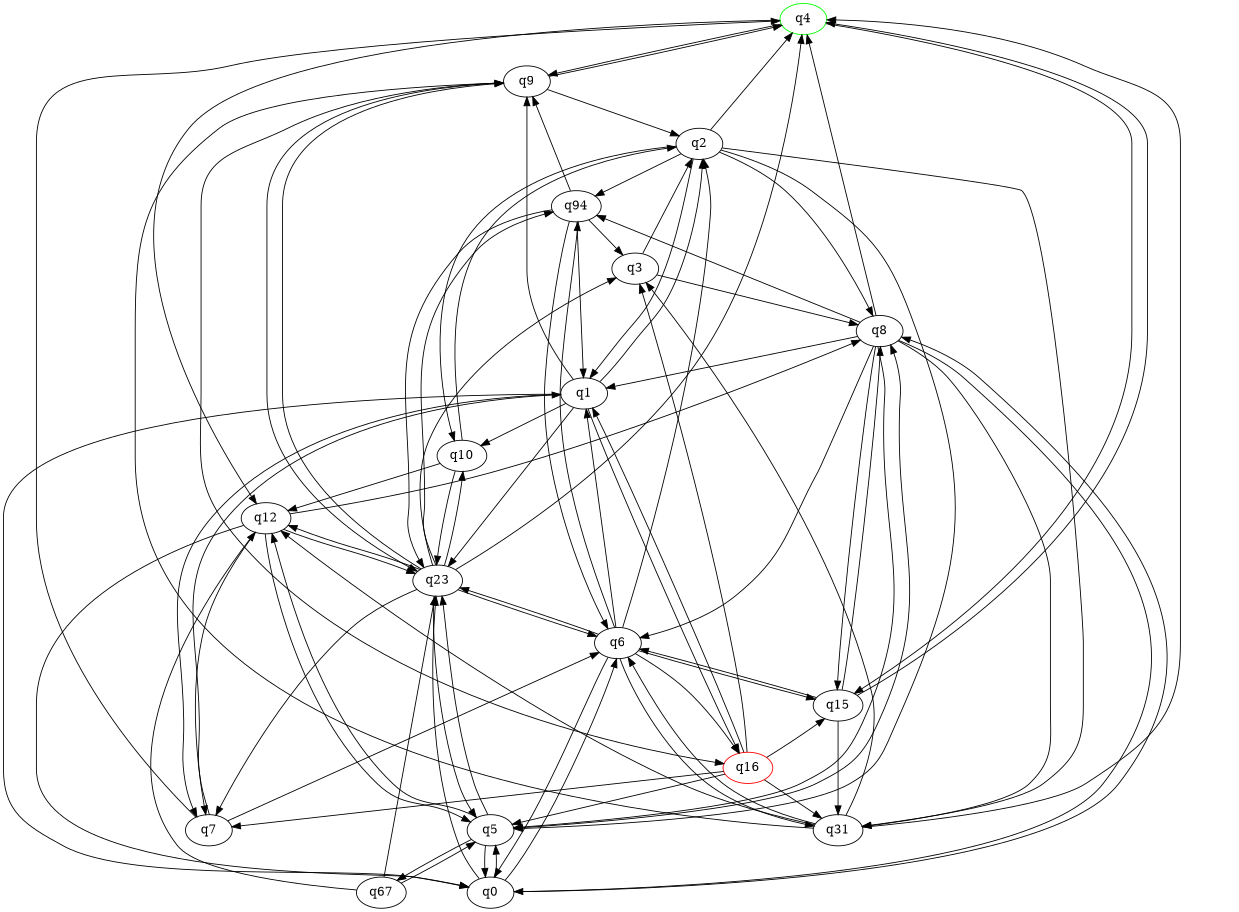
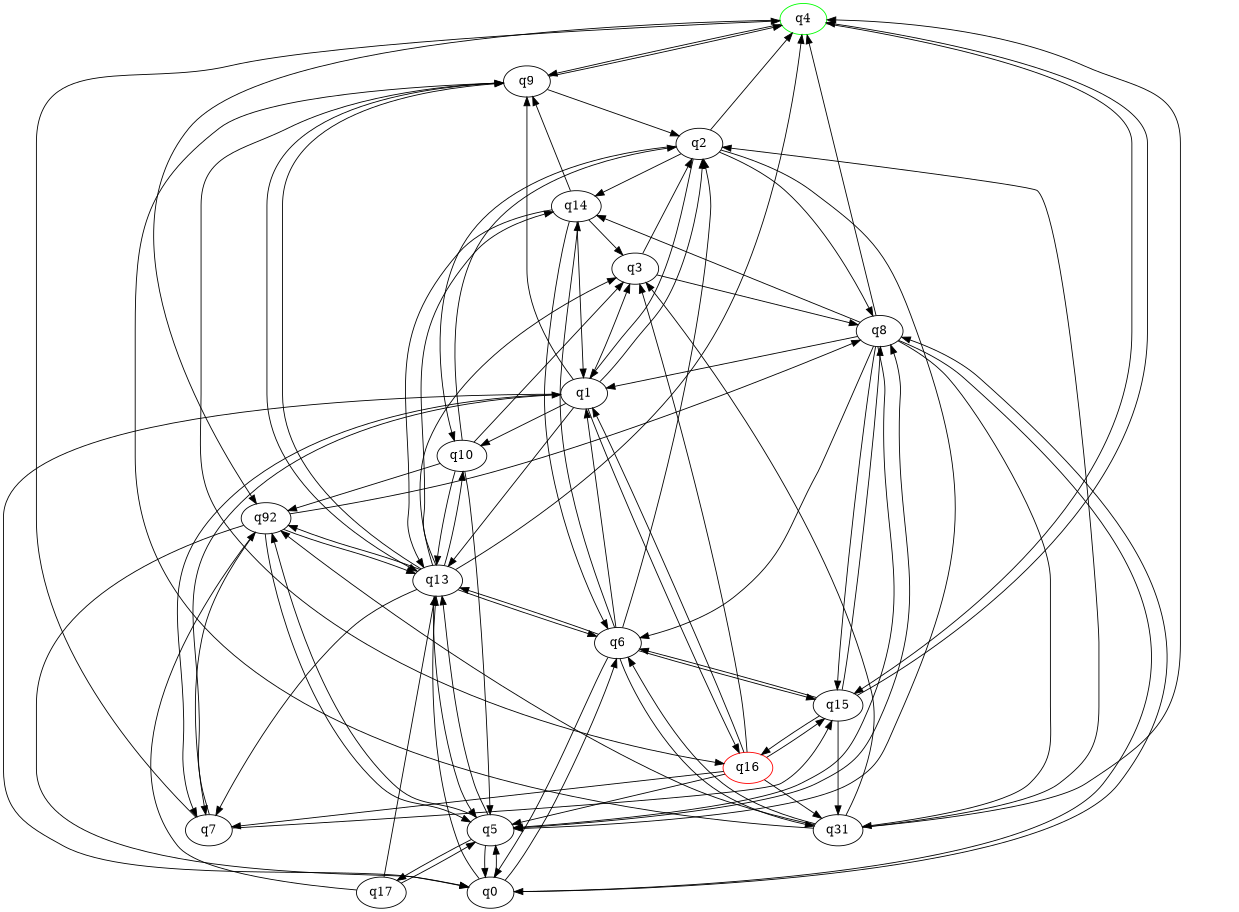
  digraph {
    q4 [color=green initial=1]
    q9
-   q12
+   q12 [label=q92]
    q15
    q16 [color=red final=1]
-   q13 [label=q23]
+   q13
    q2
    q5
    q7
    q0
    q8
    n12 [label=q31]
    q6
    q1
    q3
-   q17 [label=q67]
+   q17
    q10
-   q14 [label=q94]
+   q14
    q4 -> q9
    q4 -> q12
    q4 -> q15
    q9 -> q4
    q9 -> q16
    q9 -> q13
    q9 -> q2
    q12 -> q13
    q12 -> q5
    q12 -> q7
    q12 -> q0
    q12 -> q8
    q15 -> q4
-   q6 -> q16
+   q15 -> q16
    q15 -> q8
    q15 -> n12
    q15 -> q6
    q16 -> q15
    q16 -> q5
    q16 -> q7
    q16 -> n12
    q16 -> q1
    q16 -> q3
    q13 -> q4
    q13 -> q9
    q13 -> q12
    q13 -> q5
    q13 -> q7
    q13 -> q6
    q13 -> q3
    q13 -> q10
    q13 -> q14
    q2 -> q4
    q2 -> q5
    q2 -> q8
-   q2 -> n12
+   n12 -> q2
    q2 -> q1
    q2 -> q10
    q2 -> q14
    q5 -> q12
    q5 -> q13
    q5 -> q0
    q5 -> q8
    q5 -> q17
    q7 -> q4
-   q7 -> q6
+   q7 -> q15
    q7 -> q1
    q0 -> q13
    q0 -> q5
    q0 -> q8
    q0 -> q6
    q8 -> q4
    q8 -> q15
    q8 -> q5
    q8 -> q0
    q8 -> n12
    q8 -> q6
    q8 -> q1
    q8 -> q14
    n12 -> q4
    n12 -> q9
    n12 -> q12
    n12 -> q6
    n12 -> q3
    q6 -> q15
    q6 -> q13
    q6 -> q2
    q6 -> q0
    q6 -> n12
    q6 -> q1
    q6 -> q14
    q1 -> q9
    q1 -> q16
    q1 -> q13
    q1 -> q2
    q1 -> q7
    q1 -> q0
+   q1 -> q3
    q1 -> q10
    q3 -> q2
    q3 -> q8
    q17 -> q12
    q17 -> q13
    q17 -> q5
    q10 -> q12
    q10 -> q13
    q10 -> q2
+   q10 -> q5
+   q10 -> q3
    q14 -> q9
    q14 -> q13
    q14 -> q6
    q14 -> q1
    q14 -> q3
  }
